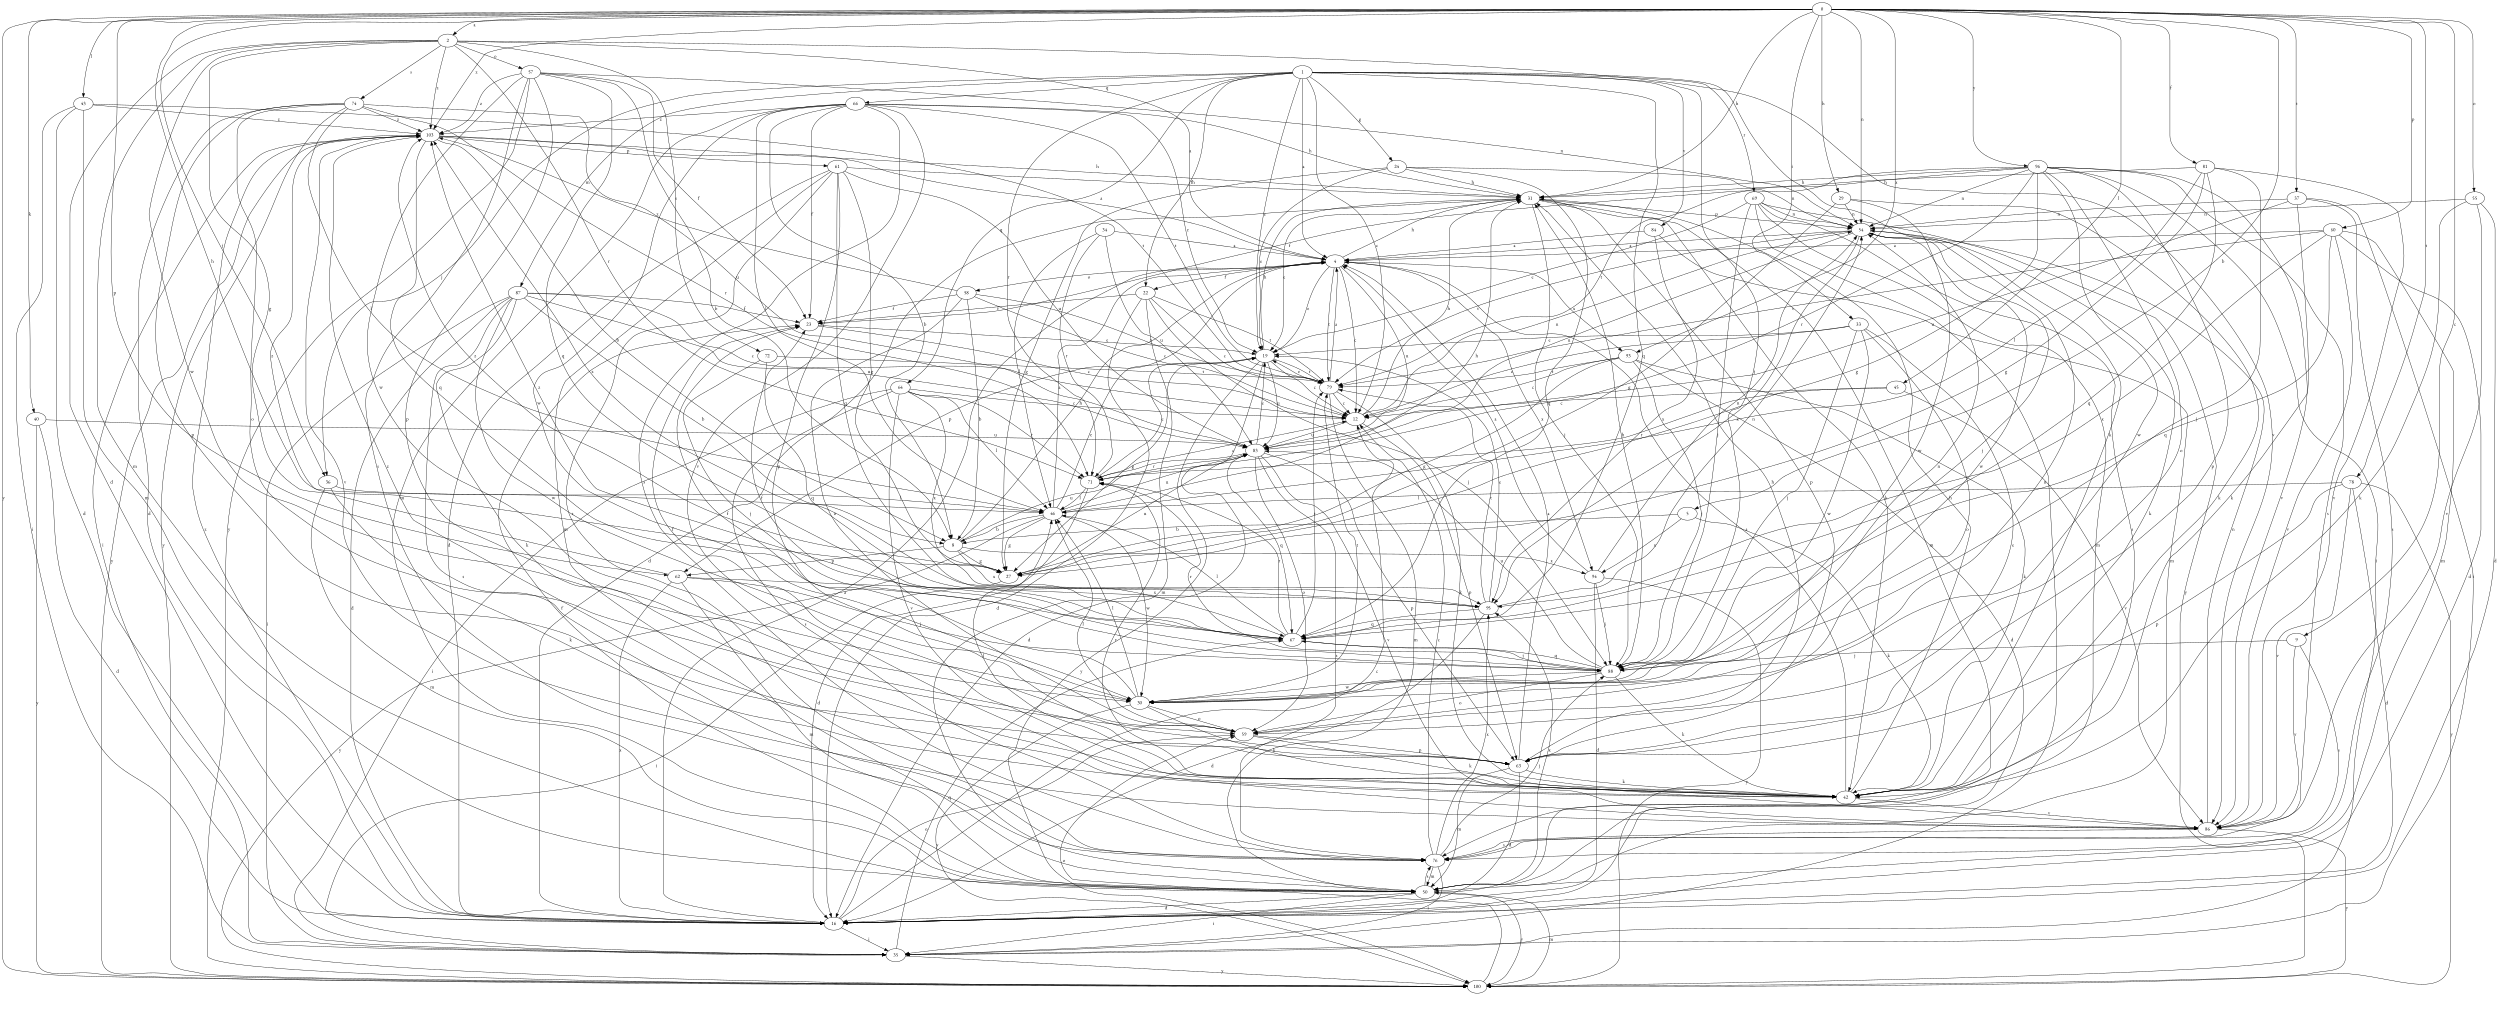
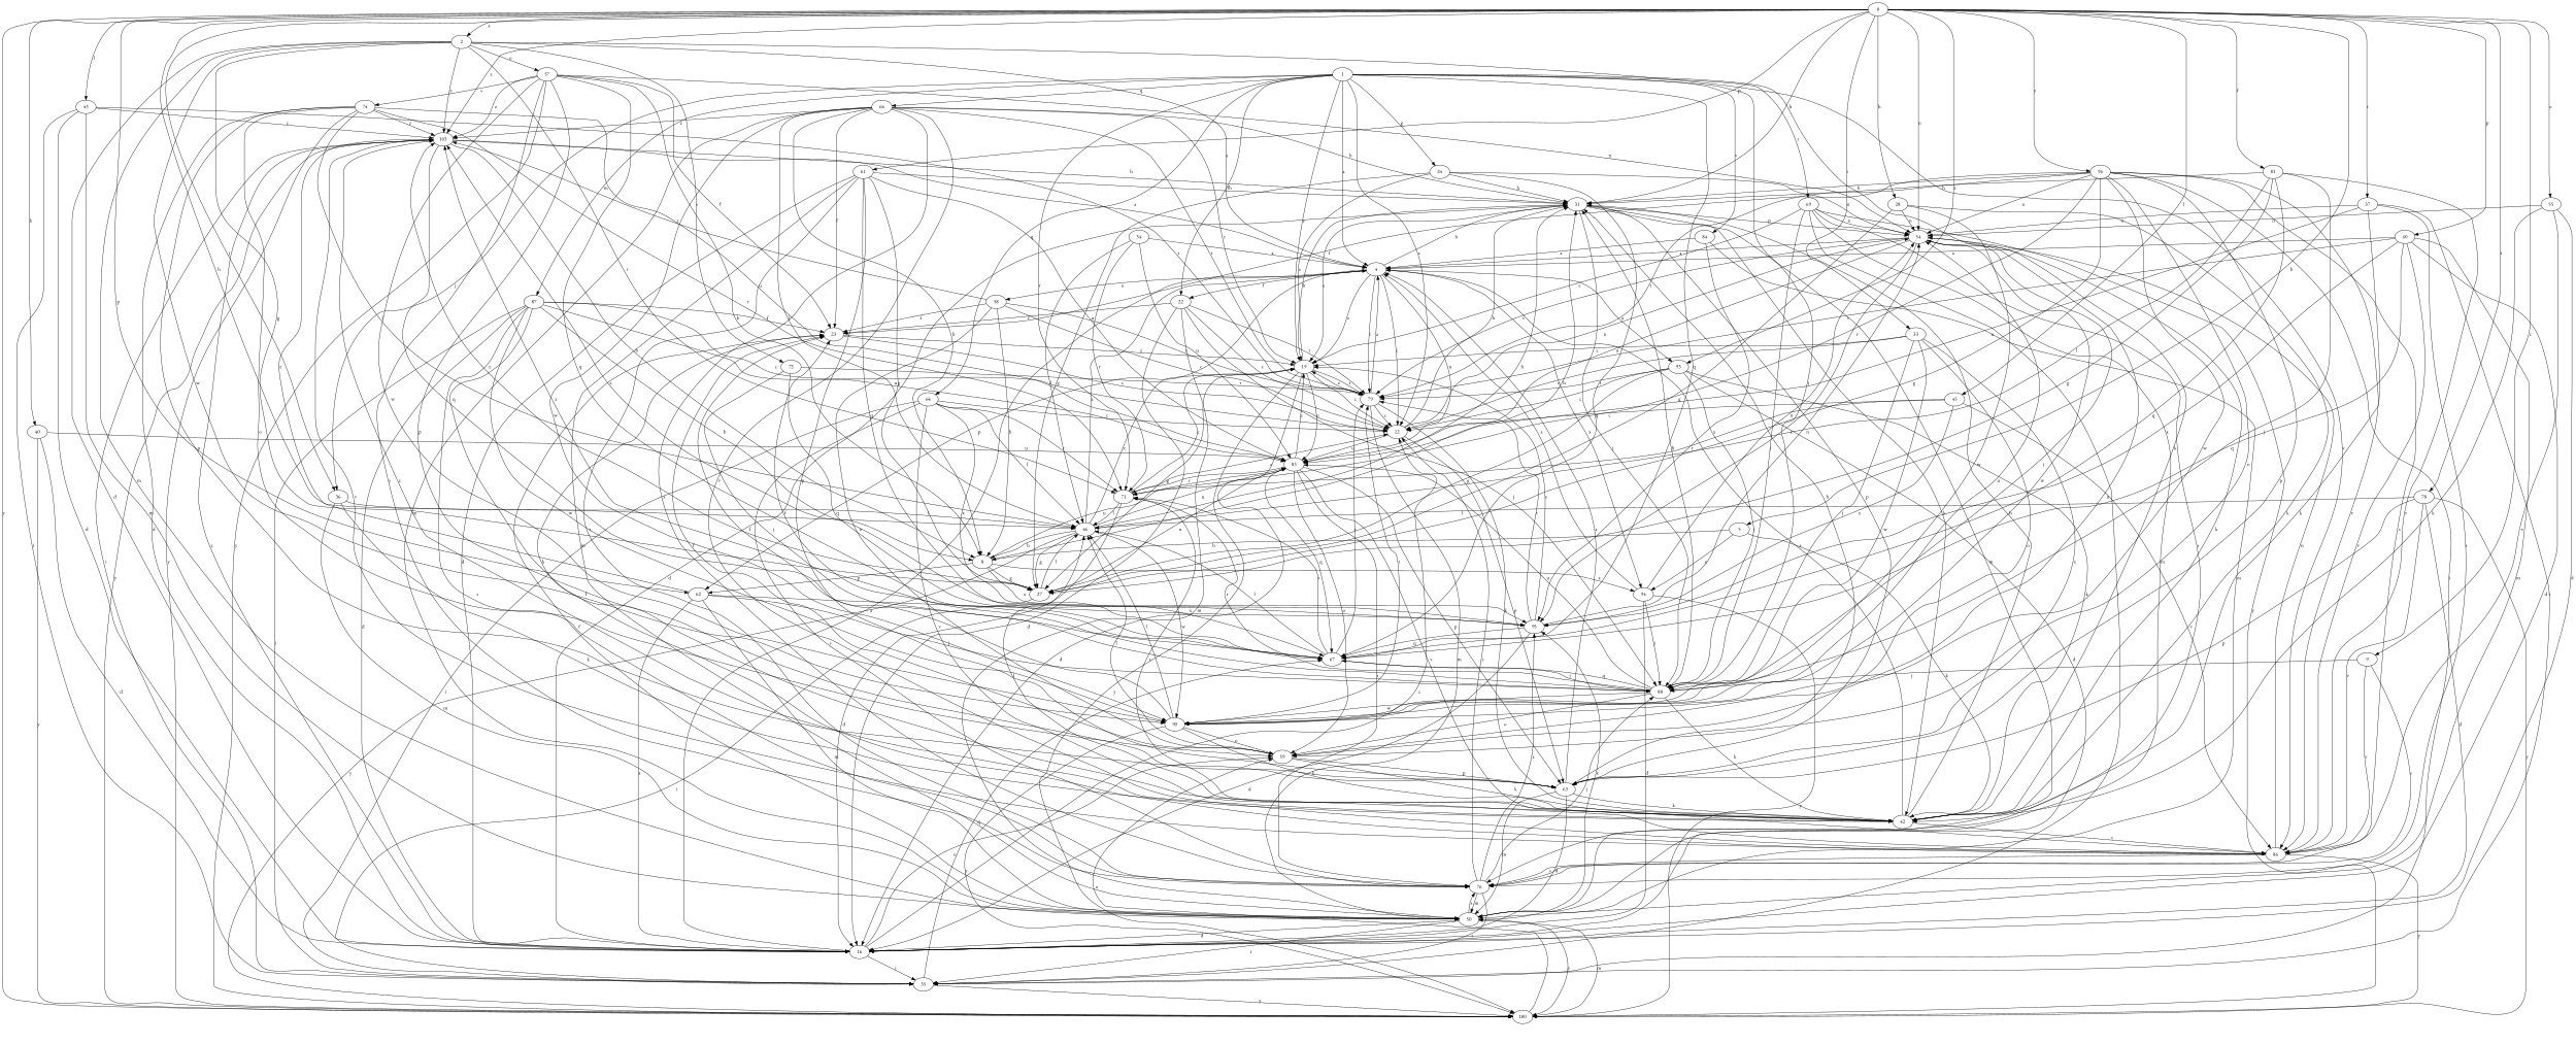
  strict digraph {
    fontname="EB Garamond"
    node [fontname="EB Garamond"]
    edge [fontname="EB Garamond"]
    0
    2
    5
    9
    n5 [label=81]
-   29
+   29 [label=28]
    31
    33
    36
    40
    43
    45
    46
    54
    55
    60
    61
    62
    n19 [label=37]
    78
    93
    96
    100
    103
    4
    71
    16
    27
    50
    57
    72
    74
    86
-   90 [label=30]
+   90
    42
    94
    8
    n38 [label=88]
    76
    67
    19
    63
    12
    59
    83
    79
    35
    95
    23
    1
    22
    24
    n53 [label=87]
    64
    66
    69
    84
    58
    34
    0 -> 2 [label=a]
    0 -> 5 [label=b]
    0 -> 9 [label=c]
    0 -> n5 [label=f]
    0 -> 29 [label=h]
    0 -> 31 [label=h]
    0 -> 33 [label=i]
    0 -> 36 [label=j]
    0 -> 40 [label=k]
    0 -> 43 [label=l]
    0 -> 45 [label=l]
    0 -> 46 [label=h]
    0 -> 54 [label=n]
    0 -> 55 [label=o]
    0 -> 60 [label=p]
-   103 -> 61 [label=p]
+   0 -> 61 [label=p]
    0 -> 62 [label=p]
    0 -> n19 [label=t]
    0 -> 78 [label=t]
    0 -> 93 [label=x]
    0 -> 96 [label=y]
    0 -> 100 [label=y]
    0 -> 103 [label=z]
    2 -> 103 [label=z]
    2 -> 4 [label=a]
    2 -> 71 [label=r]
    2 -> 16 [label=d]
    2 -> 27 [label=g]
    2 -> 50 [label=m]
    2 -> 57 [label=o]
    2 -> 72 [label=s]
-   2 -> 74 [label=s]
+   57 -> 74 [label=s]
    2 -> 86 [label=v]
    2 -> 90 [label=w]
    5 -> 42 [label=k]
    5 -> 94 [label=x]
    5 -> 8 [label=b]
    9 -> 86 [label=v]
    9 -> n38 [label=j]
    9 -> 76 [label=s]
    n5 -> 31 [label=h]
    n5 -> 46 [label=l]
    n5 -> 27 [label=g]
    n5 -> 86 [label=v]
    n5 -> n38 [label=j]
    n5 -> 67 [label=q]
    29 -> 54 [label=n]
    29 -> 27 [label=g]
    29 -> 90 [label=w]
    29 -> 42 [label=k]
    31 -> 54 [label=p]
    31 -> 16 [label=d]
    31 -> 50 [label=m]
    31 -> 42 [label=k]
    31 -> n38 [label=j]
    31 -> 19 [label=e]
    31 -> 63 [label=p]
    33 -> 90 [label=w]
    33 -> n38 [label=j]
    33 -> 19 [label=e]
    33 -> 63 [label=e]
    33 -> 12 [label=c]
    33 -> 59 [label=o]
    36 -> 46 [label=l]
    36 -> 50 [label=m]
    36 -> 42 [label=k]
    40 -> 100 [label=y]
    40 -> 16 [label=d]
    40 -> 83 [label=u]
    43 -> 103 [label=z]
    43 -> 16 [label=d]
    43 -> 50 [label=m]
    43 -> 79 [label=t]
    43 -> 35 [label=i]
    45 -> 71 [label=r]
    45 -> 86 [label=v]
    45 -> 12 [label=c]
+   45 -> 95 [label=x]
    46 -> 31 [label=h]
    46 -> 100 [label=y]
    46 -> 4 [label=a]
    46 -> 27 [label=g]
    46 -> 90 [label=w]
    46 -> 8 [label=b]
    46 -> 19 [label=e]
    46 -> 83 [label=u]
    54 -> 4 [label=a]
    54 -> 90 [label=w]
    54 -> 42 [label=k]
    54 -> n38 [label=j]
    54 -> 83 [label=u]
    54 -> 79 [label=t]
    54 -> 95 [label=x]
    55 -> 54 [label=n]
    55 -> 16 [label=d]
    55 -> 86 [label=v]
    55 -> 42 [label=k]
    60 -> 4 [label=a]
    60 -> 16 [label=d]
    60 -> 50 [label=m]
    60 -> 86 [label=v]
    60 -> 67 [label=q]
    60 -> 79 [label=t]
    60 -> 95 [label=x]
    61 -> 31 [label=h]
    61 -> 16 [label=d]
    61 -> 27 [label=g]
    61 -> 50 [label=m]
    61 -> 76 [label=s]
    61 -> 67 [label=q]
    61 -> 63 [label=p]
    61 -> 83 [label=u]
    62 -> 103 [label=z]
    62 -> 16 [label=x]
    62 -> 50 [label=m]
    62 -> n38 [label=j]
    62 -> 95 [label=x]
    n19 -> 54 [label=n]
    n19 -> 42 [label=k]
    n19 -> 76 [label=s]
    n19 -> 83 [label=u]
    n19 -> 35 [label=i]
    78 -> 46 [label=l]
    78 -> 100 [label=y]
    78 -> 16 [label=d]
    78 -> 86 [label=v]
    78 -> 63 [label=p]
    93 -> 16 [label=d]
    93 -> 27 [label=g]
    93 -> 42 [label=k]
    93 -> n38 [label=j]
    93 -> 12 [label=c]
    93 -> 79 [label=t]
    96 -> 31 [label=h]
    96 -> 54 [label=n]
    96 -> 71 [label=r]
    96 -> 27 [label=g]
    96 -> 86 [label=v]
    96 -> 90 [label=w]
    96 -> 76 [label=s]
    96 -> 63 [label=p]
    96 -> 59 [label=o]
    96 -> 79 [label=t]
    96 -> 35 [label=i]
    96 -> 23 [label=f]
    100 -> 50 [label=m]
    100 -> 59 [label=o]
    103 -> 31 [label=h]
    103 -> 100 [label=y]
    103 -> 4 [label=a]
    103 -> 86 [label=v]
    103 -> 8 [label=b]
    103 -> 67 [label=q]
    103 -> 35 [label=i]
    4 -> 31 [label=h]
    4 -> 62 [label=p]
    4 -> 93 [label=x]
    4 -> 94 [label=x]
    4 -> 19 [label=e]
    4 -> 12 [label=c]
    4 -> 83 [label=u]
    4 -> 79 [label=t]
    4 -> 22 [label=f]
    4 -> 58 [label=o]
    71 -> 46 [label=l]
    71 -> 16 [label=d]
    71 -> 19 [label=e]
    71 -> 12 [label=c]
    16 -> 103 [label=z]
    16 -> 4 [label=a]
    16 -> 12 [label=c]
    16 -> 59 [label=o]
    16 -> 35 [label=i]
+   27 -> 46 [label=l]
    27 -> 103 [label=z]
    27 -> 83 [label=u]
    27 -> 35 [label=i]
    50 -> 100 [label=y]
    50 -> 16 [label=d]
    50 -> 76 [label=s]
    50 -> 35 [label=i]
    50 -> 95 [label=x]
    50 -> 23 [label=f]
    57 -> 54 [label=n]
    57 -> 100 [label=y]
    57 -> 103 [label=z]
    57 -> 90 [label=w]
    57 -> 8 [label=b]
    57 -> 76 [label=s]
    57 -> 67 [label=q]
    57 -> 63 [label=p]
    57 -> 23 [label=f]
    72 -> n38 [label=j]
    72 -> 67 [label=q]
    72 -> 79 [label=t]
    74 -> 46 [label=l]
    74 -> 100 [label=y]
    74 -> 103 [label=z]
    74 -> 71 [label=r]
    74 -> 16 [label=d]
    74 -> 63 [label=p]
    74 -> 59 [label=o]
    74 -> 83 [label=u]
    86 -> 54 [label=n]
    86 -> 100 [label=y]
    86 -> 76 [label=s]
+   86 -> 23 [label=f]
    90 -> 46 [label=l]
    90 -> 54 [label=n]
    90 -> 100 [label=y]
    90 -> 42 [label=k]
    90 -> 59 [label=o]
    90 -> 79 [label=t]
    90 -> 23 [label=f]
    42 -> 31 [label=h]
    42 -> 46 [label=l]
    42 -> 103 [label=z]
    42 -> 4 [label=a]
    42 -> 71 [label=r]
    42 -> 86 [label=v]
    94 -> 54 [label=n]
    94 -> 100 [label=y]
    94 -> 4 [label=a]
    94 -> 16 [label=d]
    94 -> n38 [label=j]
-   8 -> 4 [label=h]
+   8 -> 31 [label=h]
    8 -> 62 [label=p]
    8 -> 27 [label=g]
    8 -> 94 [label=x]
    8 -> 83 [label=u]
    8 -> 95 [label=x]
    n38 -> 31 [label=h]
    n38 -> 71 [label=r]
    n38 -> 90 [label=w]
    n38 -> 42 [label=k]
    n38 -> 67 [label=q]
    n38 -> 59 [label=o]
    n38 -> 83 [label=u]
    n38 -> 23 [label=f]
    76 -> 50 [label=m]
    76 -> n38 [label=j]
    76 -> 12 [label=c]
    76 -> 35 [label=i]
    76 -> 95 [label=x]
    67 -> 46 [label=l]
    67 -> 103 [label=z]
    67 -> 71 [label=r]
    67 -> n38 [label=j]
    67 -> 79 [label=t]
    19 -> 31 [label=h]
    19 -> 100 [label=y]
    19 -> 16 [label=d]
    19 -> 27 [label=g]
    19 -> 12 [label=c]
    19 -> 83 [label=u]
    19 -> 79 [label=t]
    63 -> 31 [label=h]
    63 -> 4 [label=a]
    63 -> 16 [label=d]
    63 -> 50 [label=m]
    63 -> 42 [label=k]
    12 -> 31 [label=h]
    12 -> 54 [label=n]
    12 -> 63 [label=p]
    12 -> 83 [label=u]
    59 -> 46 [label=l]
    59 -> 54 [label=n]
    59 -> 42 [label=k]
    59 -> 63 [label=p]
    59 -> 23 [label=f]
    83 -> 71 [label=r]
    83 -> 86 [label=v]
    83 -> 76 [label=s]
    83 -> 67 [label=q]
    83 -> 19 [label=e]
    83 -> 63 [label=p]
    83 -> 59 [label=o]
    79 -> 4 [label=a]
    79 -> 50 [label=m]
    79 -> 42 [label=k]
    79 -> 19 [label=e]
    79 -> 12 [label=c]
    35 -> 100 [label=y]
    35 -> 67 [label=q]
    95 -> 54 [label=n]
    95 -> 103 [label=z]
    95 -> 16 [label=d]
    95 -> 67 [label=q]
    95 -> 19 [label=e]
    95 -> 79 [label=t]
    23 -> 19 [label=e]
    23 -> 12 [label=c]
    1 -> 36 [label=j]
    1 -> 4 [label=a]
    1 -> 71 [label=r]
    1 -> 42 [label=k]
    1 -> n38 [label=j]
    1 -> 67 [label=q]
    1 -> 19 [label=e]
    1 -> 12 [label=c]
    1 -> 22 [label=f]
    1 -> 24 [label=g]
    1 -> n53 [label=m]
    1 -> 64 [label=q]
    1 -> 66 [label=q]
    1 -> 69 [label=r]
    1 -> 84 [label=v]
    22 -> 16 [label=d]
    22 -> 50 [label=m]
    22 -> n38 [label=j]
    22 -> 12 [label=c]
    22 -> 79 [label=t]
    22 -> 23 [label=f]
    24 -> 31 [label=h]
    24 -> 54 [label=n]
    24 -> 27 [label=g]
    24 -> 67 [label=q]
    24 -> 19 [label=e]
    n53 -> 16 [label=d]
    n53 -> 90 [label=w]
    n53 -> 42 [label=k]
    n53 -> 8 [label=b]
    n53 -> 76 [label=s]
    n53 -> 12 [label=c]
    n53 -> 83 [label=u]
    n53 -> 35 [label=i]
    n53 -> 23 [label=f]
    64 -> 46 [label=l]
    64 -> 71 [label=r]
    64 -> 86 [label=v]
    64 -> 76 [label=s]
    64 -> 12 [label=c]
    64 -> 35 [label=i]
    64 -> 95 [label=x]
    66 -> 31 [label=h]
    66 -> 46 [label=l]
    66 -> 103 [label=z]
    66 -> 50 [label=m]
    66 -> 86 [label=v]
    66 -> 90 [label=w]
    66 -> 8 [label=b]
    66 -> 76 [label=s]
    66 -> 19 [label=e]
    66 -> 79 [label=t]
    66 -> 23 [label=f]
    69 -> 54 [label=n]
    69 -> 100 [label=y]
    69 -> 50 [label=m]
    69 -> n38 [label=j]
    69 -> 76 [label=s]
    69 -> 19 [label=e]
    69 -> 35 [label=i]
    84 -> 4 [label=a]
    84 -> 50 [label=m]
    84 -> 95 [label=x]
    58 -> 103 [label=z]
    58 -> 8 [label=b]
    58 -> 12 [label=c]
    58 -> 59 [label=o]
    58 -> 79 [label=t]
    58 -> 23 [label=f]
    34 -> 46 [label=l]
    34 -> 4 [label=a]
    34 -> 71 [label=r]
    34 -> 83 [label=u]
  }
